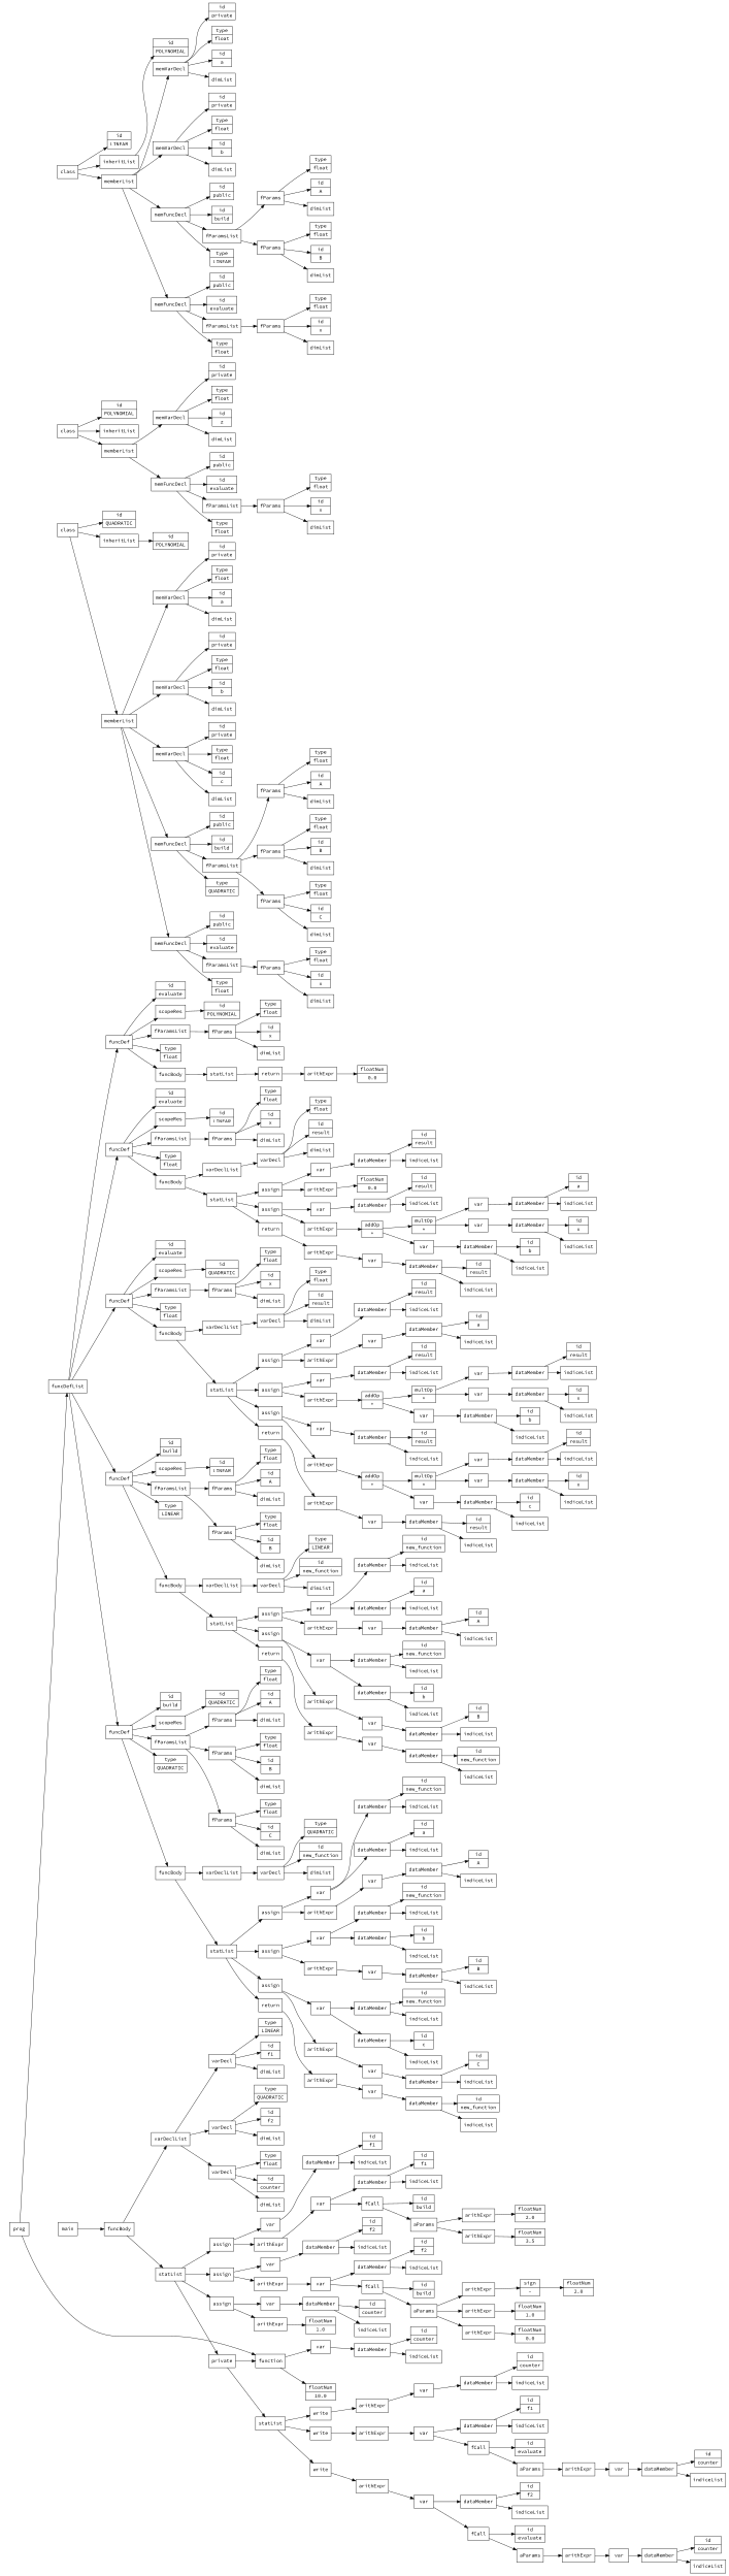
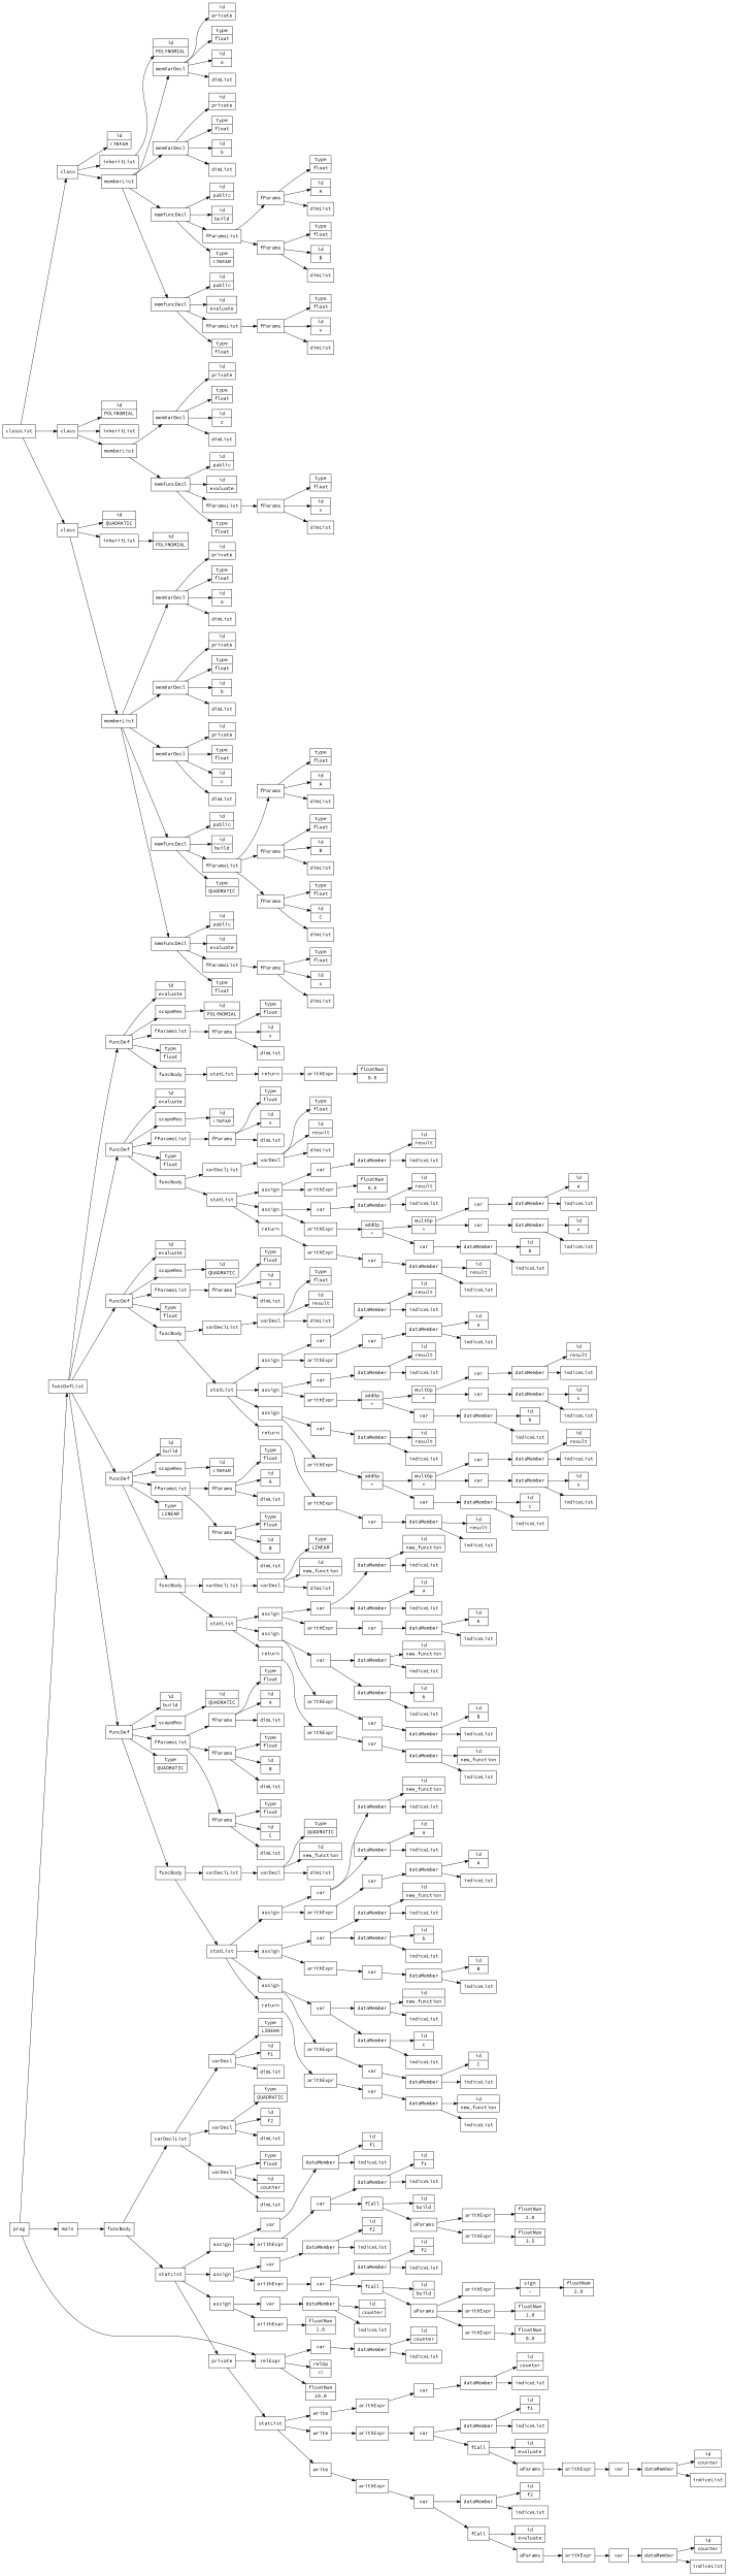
  digraph {
    fontname="Source Code Pro"
    rankdir=LR
    node [fontname="Source Code Pro" shape=record]
    edge [fontname="Source Code Pro"]
    n1 [label=prog]
    n2 [label=funcDefList]
    n3 [label=main]
-   n4 [label=function]
+   n4 [label=relExpr]
+   n5 [label=classList]
    n6 [label=class]
    n7 [label=class]
    n8 [label=class]
    n9 [label=funcDef]
    n10 [label=funcDef]
    n11 [label=funcDef]
    n12 [label=funcDef]
    n13 [label=funcDef]
    n14 [label=funcBody]
    n15 [label="id | LINEAR"]
    n16 [label=inheritList]
    n17 [label=memberList]
    n18 [label="id | POLYNOMIAL"]
    n19 [label=inheritList]
    n20 [label=memberList]
    n21 [label="id | QUADRATIC"]
    n22 [label=inheritList]
    n23 [label=memberList]
    n24 [label="id | POLYNOMIAL"]
    n25 [label=memVarDecl]
    n26 [label=memVarDecl]
    n27 [label=memFuncDecl]
    n28 [label=memFuncDecl]
    n29 [label="id | private"]
    n30 [label="type | float"]
    n31 [label="id | a"]
    n32 [label=dimList]
    n33 [label="id | private"]
    n34 [label="type | float"]
    n35 [label="id | b"]
    n36 [label=dimList]
    n37 [label="id | public"]
    n38 [label="id | build"]
    n39 [label=fParamsList]
    n40 [label="type | LINEAR"]
    n41 [label="id | public"]
    n42 [label="id | evaluate"]
    n43 [label=fParamsList]
    n44 [label="type | float"]
    n45 [label=fParams]
    n46 [label=fParams]
    n47 [label="type | float"]
    n48 [label="id | A"]
    n49 [label=dimList]
    n50 [label="type | float"]
    n51 [label="id | B"]
    n52 [label=dimList]
    n53 [label=fParams]
    n54 [label="type | float"]
    n55 [label="id | x"]
    n56 [label=dimList]
    n57 [label=memVarDecl]
    n58 [label=memFuncDecl]
    n59 [label="id | private"]
    n60 [label="type | float"]
    n61 [label="id | z"]
    n62 [label=dimList]
    n63 [label="id | public"]
    n64 [label="id | evaluate"]
    n65 [label=fParamsList]
    n66 [label="type | float"]
    n67 [label=fParams]
    n68 [label="type | float"]
    n69 [label="id | x"]
    n70 [label=dimList]
    n71 [label="id | POLYNOMIAL"]
    n72 [label=memVarDecl]
    n73 [label=memVarDecl]
    n74 [label=memVarDecl]
    n75 [label=memFuncDecl]
    n76 [label=memFuncDecl]
    n77 [label="id | private"]
    n78 [label="type | float"]
    n79 [label="id | a"]
    n80 [label=dimList]
    n81 [label="id | private"]
    n82 [label="type | float"]
    n83 [label="id | b"]
    n84 [label=dimList]
    n85 [label="id | private"]
    n86 [label="type | float"]
    n87 [label="id | c"]
    n88 [label=dimList]
    n89 [label="id | public"]
    n90 [label="id | build"]
    n91 [label=fParamsList]
    n92 [label="type | QUADRATIC"]
    n93 [label="id | public"]
    n94 [label="id | evaluate"]
    n95 [label=fParamsList]
    n96 [label="type | float"]
    n97 [label=fParams]
    n98 [label=fParams]
    n99 [label=fParams]
    n100 [label="type | float"]
    n101 [label="id | A"]
    n102 [label=dimList]
    n103 [label="type | float"]
    n104 [label="id | B"]
    n105 [label=dimList]
    n106 [label="type | float"]
    n107 [label="id | C"]
    n108 [label=dimList]
    n109 [label=fParams]
    n110 [label="type | float"]
    n111 [label="id | x"]
    n112 [label=dimList]
    n113 [label="id | evaluate"]
    n114 [label=scopeRes]
    n115 [label=fParamsList]
    n116 [label="type | float"]
    n117 [label=funcBody]
    n118 [label="id | evaluate"]
    n119 [label=scopeRes]
    n120 [label=fParamsList]
    n121 [label="type | float"]
    n122 [label=funcBody]
    n123 [label="id | evaluate"]
    n124 [label=scopeRes]
    n125 [label=fParamsList]
    n126 [label="type | float"]
    n127 [label=funcBody]
    n128 [label="id | build"]
    n129 [label=scopeRes]
    n130 [label=fParamsList]
    n131 [label="type | LINEAR"]
    n132 [label=funcBody]
    n133 [label="id | build"]
    n134 [label=scopeRes]
    n135 [label=fParamsList]
    n136 [label="type | QUADRATIC"]
    n137 [label=funcBody]
    n138 [label="id | POLYNOMIAL"]
    n139 [label=fParams]
    n140 [label=statList]
    n141 [label="type | float"]
    n142 [label="id | x"]
    n143 [label=dimList]
    n144 [label=return]
    n145 [label=arithExpr]
    n146 [label="floatNum | 0.0"]
    n147 [label="id | LINEAR"]
    n148 [label=fParams]
    n149 [label=varDeclList]
    n150 [label=statList]
    n151 [label="type | float"]
    n152 [label="id | x"]
    n153 [label=dimList]
    n154 [label=varDecl]
    n155 [label=assign]
    n156 [label=assign]
    n157 [label=return]
    n158 [label="type | float"]
    n159 [label="id | result"]
    n160 [label=dimList]
    n161 [label=var]
    n162 [label=arithExpr]
    n163 [label=var]
    n164 [label=arithExpr]
    n165 [label=arithExpr]
    n166 [label=dataMember]
    n167 [label="floatNum | 0.0"]
    n168 [label="id | result"]
    n169 [label=indiceList]
    n170 [label=dataMember]
    n171 [label="addOp | +"]
    n172 [label="id | result"]
    n173 [label=indiceList]
    n174 [label="multOp | *"]
    n175 [label=var]
    n176 [label=var]
    n177 [label=var]
    n178 [label=dataMember]
    n179 [label=dataMember]
    n180 [label=dataMember]
    n181 [label="id | a"]
    n182 [label=indiceList]
    n183 [label="id | x"]
    n184 [label=indiceList]
    n185 [label="id | b"]
    n186 [label=indiceList]
    n187 [label=var]
    n188 [label=dataMember]
    n189 [label="id | result"]
    n190 [label=indiceList]
    n191 [label="id | QUADRATIC"]
    n192 [label=fParams]
    n193 [label=varDeclList]
    n194 [label=statList]
    n195 [label="type | float"]
    n196 [label="id | x"]
    n197 [label=dimList]
    n198 [label=varDecl]
    n199 [label=assign]
    n200 [label=assign]
    n201 [label=assign]
    n202 [label=return]
    n203 [label="type | float"]
    n204 [label="id | result"]
    n205 [label=dimList]
    n206 [label=var]
    n207 [label=arithExpr]
    n208 [label=var]
    n209 [label=arithExpr]
    n210 [label=var]
    n211 [label=arithExpr]
    n212 [label=arithExpr]
    n213 [label=dataMember]
    n214 [label=var]
    n215 [label="id | result"]
    n216 [label=indiceList]
    n217 [label=dataMember]
    n218 [label="id | a"]
    n219 [label=indiceList]
    n220 [label=dataMember]
    n221 [label="addOp | +"]
    n222 [label="id | result"]
    n223 [label=indiceList]
    n224 [label="multOp | *"]
    n225 [label=var]
    n226 [label=var]
    n227 [label=var]
    n228 [label=dataMember]
    n229 [label=dataMember]
    n230 [label=dataMember]
    n231 [label="id | result"]
    n232 [label=indiceList]
    n233 [label="id | x"]
    n234 [label=indiceList]
    n235 [label="id | b"]
    n236 [label=indiceList]
    n237 [label=dataMember]
    n238 [label="addOp | +"]
    n239 [label="id | result"]
    n240 [label=indiceList]
    n241 [label="multOp | *"]
    n242 [label=var]
    n243 [label=var]
    n244 [label=var]
    n245 [label=dataMember]
    n246 [label=dataMember]
    n247 [label=dataMember]
    n248 [label="id | result"]
    n249 [label=indiceList]
    n250 [label="id | x"]
    n251 [label=indiceList]
    n252 [label="id | c"]
    n253 [label=indiceList]
    n254 [label=var]
    n255 [label=dataMember]
    n256 [label="id | result"]
    n257 [label=indiceList]
    n258 [label="id | LINEAR"]
    n259 [label=fParams]
    n260 [label=fParams]
    n261 [label=varDeclList]
    n262 [label=statList]
    n263 [label="type | float"]
    n264 [label="id | A"]
    n265 [label=dimList]
    n266 [label="type | float"]
    n267 [label="id | B"]
    n268 [label=dimList]
    n269 [label=varDecl]
    n270 [label=assign]
    n271 [label=assign]
    n272 [label=return]
    n273 [label="type | LINEAR"]
    n274 [label="id | new_function"]
    n275 [label=dimList]
    n276 [label=var]
    n277 [label=arithExpr]
    n278 [label=var]
    n279 [label=arithExpr]
    n280 [label=arithExpr]
    n281 [label=dataMember]
    n282 [label=dataMember]
    n283 [label=var]
    n284 [label="id | new_function"]
    n285 [label=indiceList]
    n286 [label="id | a"]
    n287 [label=indiceList]
    n288 [label=dataMember]
    n289 [label="id | A"]
    n290 [label=indiceList]
    n291 [label=dataMember]
    n292 [label=dataMember]
    n293 [label=var]
    n294 [label="id | new_function"]
    n295 [label=indiceList]
    n296 [label="id | b"]
    n297 [label=indiceList]
    n298 [label=dataMember]
    n299 [label="id | B"]
    n300 [label=indiceList]
    n301 [label=var]
    n302 [label=dataMember]
    n303 [label="id | new_function"]
    n304 [label=indiceList]
    n305 [label="id | QUADRATIC"]
    n306 [label=fParams]
    n307 [label=fParams]
    n308 [label=fParams]
    n309 [label=varDeclList]
    n310 [label=statList]
    n311 [label="type | float"]
    n312 [label="id | A"]
    n313 [label=dimList]
    n314 [label="type | float"]
    n315 [label="id | B"]
    n316 [label=dimList]
    n317 [label="type | float"]
    n318 [label="id | C"]
    n319 [label=dimList]
    n320 [label=varDecl]
    n321 [label=assign]
    n322 [label=assign]
    n323 [label=assign]
    n324 [label=return]
    n325 [label="type | QUADRATIC"]
    n326 [label="id | new_function"]
    n327 [label=dimList]
    n328 [label=var]
    n329 [label=arithExpr]
    n330 [label=var]
    n331 [label=arithExpr]
    n332 [label=var]
    n333 [label=arithExpr]
    n334 [label=arithExpr]
    n335 [label=dataMember]
    n336 [label=dataMember]
    n337 [label=var]
    n338 [label="id | new_function"]
    n339 [label=indiceList]
    n340 [label="id | a"]
    n341 [label=indiceList]
    n342 [label=dataMember]
    n343 [label="id | A"]
    n344 [label=indiceList]
    n345 [label=dataMember]
    n346 [label=dataMember]
    n347 [label=var]
    n348 [label="id | new_function"]
    n349 [label=indiceList]
    n350 [label="id | b"]
    n351 [label=indiceList]
    n352 [label=dataMember]
    n353 [label="id | B"]
    n354 [label=indiceList]
    n355 [label=dataMember]
    n356 [label=dataMember]
    n357 [label=var]
    n358 [label="id | new_function"]
    n359 [label=indiceList]
    n360 [label="id | c"]
    n361 [label=indiceList]
    n362 [label=dataMember]
    n363 [label="id | C"]
    n364 [label=indiceList]
    n365 [label=var]
    n366 [label=dataMember]
    n367 [label="id | new_function"]
    n368 [label=indiceList]
    n369 [label=varDeclList]
    n370 [label=statList]
    n371 [label=varDecl]
    n372 [label=varDecl]
    n373 [label=varDecl]
    n374 [label=assign]
    n375 [label=assign]
    n376 [label=assign]
    n377 [label=private]
    n378 [label="type | LINEAR"]
    n379 [label="id | f1"]
    n380 [label=dimList]
    n381 [label="type | QUADRATIC"]
    n382 [label="id | f2"]
    n383 [label=dimList]
    n384 [label="type | float"]
    n385 [label="id | counter"]
    n386 [label=dimList]
    n387 [label=var]
    n388 [label=arithExpr]
    n389 [label=var]
    n390 [label=arithExpr]
    n391 [label=var]
    n392 [label=arithExpr]
    n393 [label=statList]
    n394 [label=dataMember]
    n395 [label=var]
    n396 [label="id | f1"]
    n397 [label=indiceList]
    n398 [label=dataMember]
    n399 [label=fCall]
    n400 [label="id | f1"]
    n401 [label=indiceList]
    n402 [label="id | build"]
    n403 [label=aParams]
    n404 [label=arithExpr]
    n405 [label=arithExpr]
    n406 [label="floatNum | 2.0"]
    n407 [label="floatNum | 3.5"]
    n408 [label=dataMember]
    n409 [label=var]
    n410 [label="id | f2"]
    n411 [label=indiceList]
    n412 [label=dataMember]
    n413 [label=fCall]
    n414 [label="id | f2"]
    n415 [label=indiceList]
    n416 [label="id | build"]
    n417 [label=aParams]
    n418 [label=arithExpr]
    n419 [label=arithExpr]
    n420 [label=arithExpr]
    n421 [label="sign | -"]
    n422 [label="floatNum | 1.0"]
    n423 [label="floatNum | 0.0"]
    n424 [label="floatNum | 2.0"]
    n425 [label=dataMember]
    n426 [label="floatNum | 1.0"]
    n427 [label="id | counter"]
    n428 [label=indiceList]
    n429 [label=var]
+   n430 [label="relOp | \<="]
    n431 [label="floatNum | 10.0"]
    n432 [label=write]
    n433 [label=write]
    n434 [label=write]
    n435 [label=dataMember]
    n436 [label="id | counter"]
    n437 [label=indiceList]
    n438 [label=arithExpr]
    n439 [label=arithExpr]
    n440 [label=arithExpr]
    n441 [label=var]
    n442 [label=dataMember]
    n443 [label="id | counter"]
    n444 [label=indiceList]
    n445 [label=var]
    n446 [label=dataMember]
    n447 [label=fCall]
    n448 [label="id | f1"]
    n449 [label=indiceList]
    n450 [label="id | evaluate"]
    n451 [label=aParams]
    n452 [label=arithExpr]
    n453 [label=var]
    n454 [label=dataMember]
    n455 [label="id | counter"]
    n456 [label=indiceList]
    n457 [label=var]
    n458 [label=dataMember]
    n459 [label=fCall]
    n460 [label="id | f2"]
    n461 [label=indiceList]
    n462 [label="id | evaluate"]
    n463 [label=aParams]
    n464 [label=arithExpr]
    n465 [label=var]
    n466 [label=dataMember]
    n467 [label="id | counter"]
    n468 [label=indiceList]
    n1 -> n2
+   n1 -> n3
    n1 -> n4
    n2 -> n9
    n2 -> n10
    n2 -> n11
    n2 -> n12
    n2 -> n13
    n3 -> n14
    n4 -> n429
+   n4 -> n430
    n4 -> n431
+   n5 -> n6
+   n5 -> n7
+   n5 -> n8
    n6 -> n15
    n6 -> n16
    n6 -> n17
    n7 -> n18
    n7 -> n19
    n7 -> n20
    n8 -> n21
    n8 -> n22
    n8 -> n23
    n9 -> n113
    n9 -> n114
    n9 -> n115
    n9 -> n116
    n9 -> n117
    n10 -> n118
    n10 -> n119
    n10 -> n120
    n10 -> n121
    n10 -> n122
    n11 -> n123
    n11 -> n124
    n11 -> n125
    n11 -> n126
    n11 -> n127
    n12 -> n128
    n12 -> n129
    n12 -> n130
    n12 -> n131
    n12 -> n132
    n13 -> n133
    n13 -> n134
    n13 -> n135
    n13 -> n136
    n13 -> n137
    n14 -> n369
    n14 -> n370
    n16 -> n24
    n17 -> n25
    n17 -> n26
    n17 -> n27
    n17 -> n28
    n20 -> n57
    n20 -> n58
    n22 -> n71
    n23 -> n72
    n23 -> n73
    n23 -> n74
    n23 -> n75
    n23 -> n76
    n25 -> n29
    n25 -> n30
    n25 -> n31
    n25 -> n32
    n26 -> n33
    n26 -> n34
    n26 -> n35
    n26 -> n36
    n27 -> n37
    n27 -> n38
    n27 -> n39
    n27 -> n40
    n28 -> n41
    n28 -> n42
    n28 -> n43
    n28 -> n44
    n39 -> n45
    n39 -> n46
    n43 -> n53
    n45 -> n47
    n45 -> n48
    n45 -> n49
    n46 -> n50
    n46 -> n51
    n46 -> n52
    n53 -> n54
    n53 -> n55
    n53 -> n56
    n57 -> n59
    n57 -> n60
    n57 -> n61
    n57 -> n62
    n58 -> n63
    n58 -> n64
    n58 -> n65
    n58 -> n66
    n65 -> n67
    n67 -> n68
    n67 -> n69
    n67 -> n70
    n72 -> n77
    n72 -> n78
    n72 -> n79
    n72 -> n80
    n73 -> n81
    n73 -> n82
    n73 -> n83
    n73 -> n84
    n74 -> n85
    n74 -> n86
    n74 -> n87
    n74 -> n88
    n75 -> n89
    n75 -> n90
    n75 -> n91
    n75 -> n92
    n76 -> n93
    n76 -> n94
    n76 -> n95
    n76 -> n96
    n91 -> n97
    n91 -> n98
    n91 -> n99
    n95 -> n109
    n97 -> n100
    n97 -> n101
    n97 -> n102
    n98 -> n103
    n98 -> n104
    n98 -> n105
    n99 -> n106
    n99 -> n107
    n99 -> n108
    n109 -> n110
    n109 -> n111
    n109 -> n112
    n114 -> n138
    n115 -> n139
    n117 -> n140
    n119 -> n147
    n120 -> n148
    n122 -> n149
    n122 -> n150
    n124 -> n191
    n125 -> n192
    n127 -> n193
    n127 -> n194
    n129 -> n258
    n130 -> n259
    n130 -> n260
    n132 -> n261
    n132 -> n262
    n134 -> n305
    n135 -> n306
    n135 -> n307
    n135 -> n308
    n137 -> n309
    n137 -> n310
    n139 -> n141
    n139 -> n142
    n139 -> n143
    n140 -> n144
    n144 -> n145
    n145 -> n146
    n148 -> n151
    n148 -> n152
    n148 -> n153
    n149 -> n154
    n150 -> n155
    n150 -> n156
    n150 -> n157
    n154 -> n158
    n154 -> n159
    n154 -> n160
    n155 -> n161
    n155 -> n162
    n156 -> n163
    n156 -> n164
    n157 -> n165
    n161 -> n166
    n162 -> n167
    n163 -> n170
    n164 -> n171
    n165 -> n187
    n166 -> n168
    n166 -> n169
    n170 -> n172
    n170 -> n173
    n171 -> n174
    n171 -> n175
    n174 -> n176
    n174 -> n177
    n175 -> n178
    n176 -> n179
    n177 -> n180
    n178 -> n185
    n178 -> n186
    n179 -> n181
    n179 -> n182
    n180 -> n183
    n180 -> n184
    n187 -> n188
    n188 -> n189
    n188 -> n190
    n192 -> n195
    n192 -> n196
    n192 -> n197
    n193 -> n198
    n194 -> n199
    n194 -> n200
    n194 -> n201
    n194 -> n202
    n198 -> n203
    n198 -> n204
    n198 -> n205
    n199 -> n206
    n199 -> n207
    n200 -> n208
    n200 -> n209
    n201 -> n210
    n201 -> n211
    n202 -> n212
    n206 -> n213
    n207 -> n214
    n208 -> n220
    n209 -> n221
    n210 -> n237
    n211 -> n238
    n212 -> n254
    n213 -> n215
    n213 -> n216
    n214 -> n217
    n217 -> n218
    n217 -> n219
    n220 -> n222
    n220 -> n223
    n221 -> n224
    n221 -> n225
    n224 -> n226
    n224 -> n227
    n225 -> n228
    n226 -> n229
    n227 -> n230
    n228 -> n235
    n228 -> n236
    n229 -> n231
    n229 -> n232
    n230 -> n233
    n230 -> n234
    n237 -> n239
    n237 -> n240
    n238 -> n241
    n238 -> n242
    n241 -> n243
    n241 -> n244
    n242 -> n245
    n243 -> n246
    n244 -> n247
    n245 -> n252
    n245 -> n253
    n246 -> n248
    n246 -> n249
    n247 -> n250
    n247 -> n251
    n254 -> n255
    n255 -> n256
    n255 -> n257
    n259 -> n263
    n259 -> n264
    n259 -> n265
    n260 -> n266
    n260 -> n267
    n260 -> n268
    n261 -> n269
    n262 -> n270
    n262 -> n271
    n262 -> n272
    n269 -> n273
    n269 -> n274
    n269 -> n275
    n270 -> n276
    n270 -> n277
    n271 -> n278
    n271 -> n279
    n272 -> n280
    n276 -> n281
    n276 -> n282
    n277 -> n283
    n278 -> n291
    n278 -> n292
    n279 -> n293
    n280 -> n301
    n281 -> n284
    n281 -> n285
    n282 -> n286
    n282 -> n287
    n283 -> n288
    n288 -> n289
    n288 -> n290
    n291 -> n294
    n291 -> n295
    n292 -> n296
    n292 -> n297
    n293 -> n298
    n298 -> n299
    n298 -> n300
    n301 -> n302
    n302 -> n303
    n302 -> n304
    n306 -> n311
    n306 -> n312
    n306 -> n313
    n307 -> n314
    n307 -> n315
    n307 -> n316
    n308 -> n317
    n308 -> n318
    n308 -> n319
    n309 -> n320
    n310 -> n321
    n310 -> n322
    n310 -> n323
    n310 -> n324
    n320 -> n325
    n320 -> n326
    n320 -> n327
    n321 -> n328
    n321 -> n329
    n322 -> n330
    n322 -> n331
    n323 -> n332
    n323 -> n333
    n324 -> n334
    n328 -> n335
    n328 -> n336
    n329 -> n337
    n330 -> n345
    n330 -> n346
    n331 -> n347
    n332 -> n355
    n332 -> n356
    n333 -> n357
    n334 -> n365
    n335 -> n338
    n335 -> n339
    n336 -> n340
    n336 -> n341
    n337 -> n342
    n342 -> n343
    n342 -> n344
    n345 -> n348
    n345 -> n349
    n346 -> n350
    n346 -> n351
    n347 -> n352
    n352 -> n353
    n352 -> n354
    n355 -> n358
    n355 -> n359
    n356 -> n360
    n356 -> n361
    n357 -> n362
    n362 -> n363
    n362 -> n364
    n365 -> n366
    n366 -> n367
    n366 -> n368
    n369 -> n371
    n369 -> n372
    n369 -> n373
    n370 -> n374
    n370 -> n375
    n370 -> n376
    n370 -> n377
    n371 -> n378
    n371 -> n379
    n371 -> n380
    n372 -> n381
    n372 -> n382
    n372 -> n383
    n373 -> n384
    n373 -> n385
    n373 -> n386
    n374 -> n387
    n374 -> n388
    n375 -> n389
    n375 -> n390
    n376 -> n391
    n376 -> n392
    n377 -> n4
    n377 -> n393
    n387 -> n394
    n388 -> n395
    n389 -> n408
    n390 -> n409
    n391 -> n425
    n392 -> n426
    n393 -> n432
    n393 -> n433
    n393 -> n434
    n394 -> n396
    n394 -> n397
    n395 -> n398
    n395 -> n399
    n398 -> n400
    n398 -> n401
    n399 -> n402
    n399 -> n403
    n403 -> n404
    n403 -> n405
    n404 -> n406
    n405 -> n407
    n408 -> n410
    n408 -> n411
    n409 -> n412
    n409 -> n413
    n412 -> n414
    n412 -> n415
    n413 -> n416
    n413 -> n417
    n417 -> n418
    n417 -> n419
    n417 -> n420
    n418 -> n421
    n419 -> n422
    n420 -> n423
    n421 -> n424
    n425 -> n427
    n425 -> n428
    n429 -> n435
    n432 -> n438
    n433 -> n439
    n434 -> n440
    n435 -> n436
    n435 -> n437
    n438 -> n441
    n439 -> n445
    n440 -> n457
    n441 -> n442
    n442 -> n443
    n442 -> n444
    n445 -> n446
    n445 -> n447
    n446 -> n448
    n446 -> n449
    n447 -> n450
    n447 -> n451
    n451 -> n452
    n452 -> n453
    n453 -> n454
    n454 -> n455
    n454 -> n456
    n457 -> n458
    n457 -> n459
    n458 -> n460
    n458 -> n461
    n459 -> n462
    n459 -> n463
    n463 -> n464
    n464 -> n465
    n465 -> n466
    n466 -> n467
    n466 -> n468
  }
